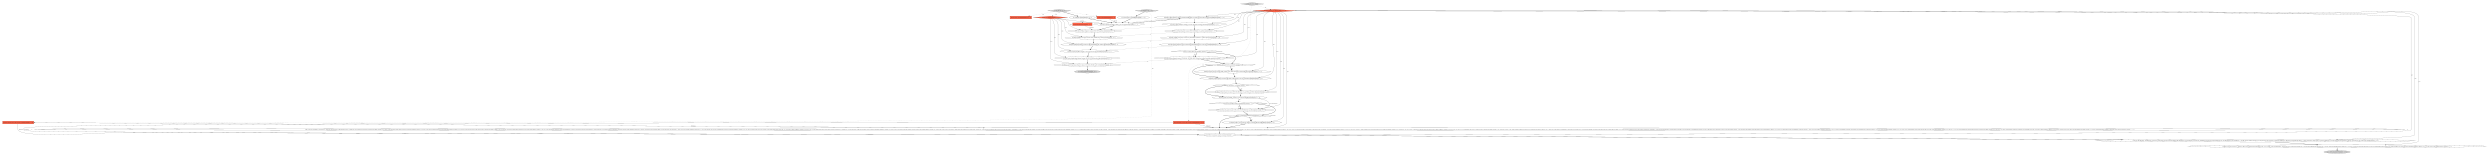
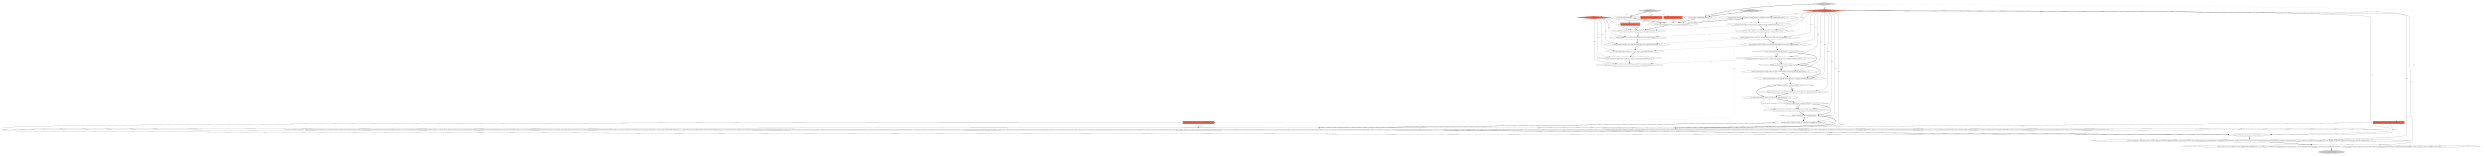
  digraph {
    fontname="Liberation Serif"
    node [fillcolor=white fontname="Liberation Serif" shape=ellipse style=filled]
    edge [fontname="Liberation Serif" style=bold]
    n1 [label="JSONUtils.serializeStringList(json,RegistryConstants.TAG_EXCLUDE,filter.getExclude())@@@10@@@['0', '0', '1']"]
-   n2 [fillcolor=lightgray label="json.endObject()@@@11@@@['0', '0', '1']"]
    n3 [label="dataSource.isShowUtilityObjects()@@@13@@@['1', '1', '0']" shape=diamond]
    n4 [label="JSONUtils.field(json,RegistryConstants.ATTR_SHOW_UTIL_OBJECTS,dataSource.isShowUtilityObjects())@@@14@@@['1', '1', '0']"]
    n5 [label="JSONUtils.field(json,RegistryConstants.ATTR_READ_ONLY,dataSource.isConnectionReadOnly())@@@16@@@['1', '1', '0']"]
    n6 [label="dataSource.getFolder() != null@@@17@@@['1', '1', '0']" shape=diamond]
    n7 [label="JSONUtils.fieldNE(json,RegistryConstants.ATTR_ID,objectID)@@@4@@@['1', '1', '1']"]
    n8 [label="JSONUtils.field(json,RegistryConstants.ATTR_PROVIDER,dataSource.getDriver().getProviderDescriptor().getId())@@@5@@@['1', '1', '0']"]
    n9 [label="JSONUtils.fieldNE(json,RegistryConstants.ATTR_TYPE,typeName)@@@5@@@['0', '0', '1']"]
    n10 [label="JSONUtils.field(json,RegistryConstants.ATTR_DRIVER,dataSource.getDriver().getId())@@@6@@@['1', '1', '0']"]
    n11 [label="JSONUtils.fieldNE(json,RegistryConstants.ATTR_NAME,filter.getName())@@@6@@@['0', '0', '1']"]
    n12 [label="JSONUtils.field(json,RegistryConstants.ATTR_NAME,dataSource.getName())@@@7@@@['1', '1', '0']"]
    n13 [fillcolor=tomato label="@NotNull DataSourceDescriptor dataSource@@@2@@@['1', '0', '0']" shape=box]
    n14 [label="{DBPConnectionConfiguration connectionInfo = dataSource.getConnectionConfiguration()json.name(\"configuration\")json.beginObject()JSONUtils.fieldNE(json,RegistryConstants.ATTR_HOST,connectionInfo.getHostName())JSONUtils.fieldNE(json,RegistryConstants.ATTR_PORT,connectionInfo.getHostPort())JSONUtils.fieldNE(json,RegistryConstants.ATTR_SERVER,connectionInfo.getServerName())JSONUtils.fieldNE(json,RegistryConstants.ATTR_DATABASE,connectionInfo.getDatabaseName())JSONUtils.fieldNE(json,RegistryConstants.ATTR_URL,connectionInfo.getUrl())saveSecuredCredentials(dataSource,null,null,connectionInfo.getUserName(),dataSource.isSavePassword()? connectionInfo.getUserPassword(): null)JSONUtils.fieldNE(json,RegistryConstants.ATTR_HOME,connectionInfo.getClientHomeId())if (connectionInfo.getConnectionType() != null) {JSONUtils.field(json,RegistryConstants.ATTR_TYPE,connectionInfo.getConnectionType().getId())}JSONUtils.fieldNE(json,RegistryConstants.ATTR_COLOR,connectionInfo.getConnectionColor())if (connectionInfo.getKeepAliveInterval() > 0) {JSONUtils.field(json,RegistryConstants.ATTR_KEEP_ALIVE,connectionInfo.getKeepAliveInterval())}JSONUtils.fieldNE(json,\"config-profile\",connectionInfo.getConfigProfileName())JSONUtils.serializeProperties(json,RegistryConstants.TAG_PROPERTIES,connectionInfo.getProperties())JSONUtils.serializeProperties(json,RegistryConstants.TAG_PROVIDER_PROPERTIES,connectionInfo.getProviderProperties())JSONUtils.fieldNE(json,\"auth-model\",connectionInfo.getAuthModelId())JSONUtils.serializeProperties(json,\"auth-properties\",connectionInfo.getAuthProperties())if (!ArrayUtils.isEmpty(connectionInfo.getDeclaredEvents())) {json.name(RegistryConstants.TAG_EVENTS)json.beginObject()for (DBPConnectionEventType eventType : connectionInfo.getDeclaredEvents()){DBRShellCommand command = connectionInfo.getEvent(eventType)if (!command.isEnabled()) {continue}json.name(eventType.name())json.beginObject()JSONUtils.field(json,RegistryConstants.ATTR_ENABLED,command.isEnabled())JSONUtils.field(json,RegistryConstants.ATTR_SHOW_PANEL,command.isShowProcessPanel())JSONUtils.field(json,RegistryConstants.ATTR_WAIT_PROCESS,command.isWaitProcessFinish())if (command.isWaitProcessFinish()) {JSONUtils.field(json,RegistryConstants.ATTR_WAIT_PROCESS_TIMEOUT,command.getWaitProcessTimeoutMs())}JSONUtils.field(json,RegistryConstants.ATTR_TERMINATE_AT_DISCONNECT,command.isTerminateAtDisconnect())JSONUtils.field(json,RegistryConstants.ATTR_PAUSE_AFTER_EXECUTE,command.getPauseAfterExecute())JSONUtils.fieldNE(json,RegistryConstants.ATTR_WORKING_DIRECTORY,command.getWorkingDirectory())JSONUtils.fieldNE(json,RegistryConstants.ATTR_COMMAND,command.getCommand())json.endObject()}json.endObject()}if (!CommonUtils.isEmpty(connectionInfo.getHandlers())) {json.name(RegistryConstants.TAG_HANDLERS)json.beginObject()for (DBWHandlerConfiguration configuration : connectionInfo.getHandlers()){if (configuration.isEnabled()) {saveNetworkHandlerConfiguration(json,dataSource,null,configuration)}}json.endObject()}{DBPConnectionBootstrap bootstrap = connectionInfo.getBootstrap()if (bootstrap.hasData()) {json.name(RegistryConstants.TAG_BOOTSTRAP)json.beginObject()if (bootstrap.getDefaultAutoCommit() != null) {JSONUtils.field(json,RegistryConstants.ATTR_AUTOCOMMIT,bootstrap.getDefaultAutoCommit())}if (bootstrap.getDefaultTransactionIsolation() != null) {JSONUtils.field(json,RegistryConstants.ATTR_TXN_ISOLATION,bootstrap.getDefaultTransactionIsolation())}JSONUtils.fieldNE(json,RegistryConstants.ATTR_DEFAULT_CATALOG,bootstrap.getDefaultCatalogName())JSONUtils.fieldNE(json,RegistryConstants.ATTR_DEFAULT_SCHEMA,bootstrap.getDefaultSchemaName())if (bootstrap.isIgnoreErrors()) {JSONUtils.field(json,RegistryConstants.ATTR_IGNORE_ERRORS,true)}JSONUtils.serializeStringList(json,RegistryConstants.TAG_QUERY,bootstrap.getInitQueries())json.endObject()}}json.endObject()}@@@27@@@['1', '1', '0']"]
    n15 [label="serializeModifyPermissions(json,dataSource)@@@106@@@['1', '1', '0']"]
    n16 [label="{Collection<FilterMapping> filterMappings = dataSource.getObjectFilters()if (!CommonUtils.isEmpty(filterMappings)) {json.name(RegistryConstants.TAG_FILTERS)json.beginArray()for (FilterMapping filter : filterMappings){if (filter.defaultFilter != null && !filter.defaultFilter.isEmpty()) {saveObjectFiler(json,filter.typeName,null,filter.defaultFilter)}for (Map.Entry<String,DBSObjectFilter> cf : filter.customFilters.entrySet()){if (!cf.getValue().isEmpty()) {saveObjectFiler(json,filter.typeName,cf.getKey(),cf.getValue())}}}json.endArray()}}@@@107@@@['1', '1', '0']"]
    n17 [label="!CommonUtils.isEmpty(lockPasswordHash)@@@21@@@['1', '1', '0']" shape=diamond]
    n18 [label="JSONUtils.field(json,RegistryConstants.ATTR_LOCK_PASSWORD,lockPasswordHash)@@@22@@@['1', '1', '0']"]
    n19 [label="dataSource.hasSharedVirtualModel()@@@24@@@['1', '1', '0']" shape=diamond]
    n20 [label="JSONUtils.field(json,\"virtual-model-id\",dataSource.getVirtualModel().getId())@@@25@@@['1', '1', '0']"]
    n21 [label="JSONUtils.field(json,RegistryConstants.ATTR_FOLDER,dataSource.getFolder().getFolderPath())@@@18@@@['1', '1', '0']"]
    n22 [label="final String lockPasswordHash = dataSource.getLockPasswordHash()@@@20@@@['1', '1', '0']"]
    n23 [label="JSONUtils.field(json,RegistryConstants.ATTR_SAVE_PASSWORD,dataSource.isSavePassword())@@@9@@@['1', '1', '0']"]
    n24 [label="JSONUtils.field(json,RegistryConstants.ATTR_ENABLED,filter.isEnabled())@@@8@@@['0', '0', '1']"]
    n25 [label="dataSource.isShowSystemObjects()@@@10@@@['1', '1', '0']" shape=diamond]
    n26 [label="JSONUtils.serializeStringList(json,RegistryConstants.TAG_INCLUDE,filter.getInclude())@@@9@@@['0', '0', '1']"]
    n27 [label="JSONUtils.field(json,RegistryConstants.ATTR_SHOW_SYSTEM_OBJECTS,dataSource.isShowSystemObjects())@@@11@@@['1', '1', '0']"]
    n28 [label="json.beginObject()@@@3@@@['0', '0', '1']"]
    n29 [fillcolor=tomato label="String typeName@@@2@@@['0', '0', '1']" shape=box]
    n30 [fillcolor=lightgray label="json.endObject()@@@139@@@['1', '1', '0']"]
    n31 [label="{SimplePreferenceStore prefStore = dataSource.getPreferenceStore()Map<String,String> props = new TreeMap<>()for (String propName : prefStore.preferenceNames()){String propValue = prefStore.getString(propName)String defValue = prefStore.getDefaultString(propName)if (propValue != null && !CommonUtils.equalObjects(propValue,defValue)) {props.put(propName,propValue)}}if (!props.isEmpty()) {JSONUtils.serializeProperties(json,RegistryConstants.TAG_CUSTOM_PROPERTIES,props)}}@@@125@@@['1', '1', '0']"]
    n32 [fillcolor=lightgray label="saveObjectFiler['0', '0', '1']" shape=diamond]
    n33 [fillcolor=tomato label="JsonWriter json@@@2@@@['0', '0', '1']" shape=diamond]
    n34 [fillcolor=tomato label="DBSObjectFilter filter@@@2@@@['0', '0', '1']" shape=box]
    n35 [fillcolor=tomato label="String objectID@@@2@@@['0', '0', '1']" shape=box]
    n36 [label="JSONUtils.fieldNE(json,RegistryConstants.ATTR_DESCRIPTION,filter.getDescription())@@@7@@@['0', '0', '1']"]
    n37 [label="JSONUtils.fieldNE(json,RegistryConstants.TAG_DESCRIPTION,dataSource.getDescription())@@@8@@@['1', '1', '0']"]
    n38 [fillcolor=lightgray label="saveDataSource['1', '0', '0']" shape=diamond]
    n39 [label="json.name(dataSource.getId())@@@3@@@['1', '1', '0']"]
    n40 [fillcolor=tomato label="@NotNull JsonWriter json@@@2@@@['1', '1', '0']" shape=diamond]
    n41 [fillcolor=lightgray label="saveDataSource['0', '1', '0']" shape=diamond]
    n42 [fillcolor=tomato label="@NotNull DataSourceDescriptor dataSource@@@2@@@['0', '1', '0']" shape=box]
-   n1 -> n2
    n3 -> n4 [label=true style=dotted]
    n3 -> n4
    n3 -> n5
    n4 -> n5
    n5 -> n6
    n6 -> n21
    n6 -> n21 [label=true style=dotted]
    n6 -> n22
    n7 -> n8
    n7 -> n9
    n8 -> n7 [label=0 style=dashed]
    n8 -> n10
    n9 -> n11
    n10 -> n9 [label=0 style=dashed]
    n10 -> n12
    n11 -> n36
    n12 -> n11 [label=0 style=dashed]
    n12 -> n37
    n13 -> n14 [label=dataSource style=solid]
    n13 -> n15 [label=dataSource style=solid]
    n14 -> n15
    n15 -> n16
    n16 -> n31
    n17 -> n18 [label=true style=dotted]
    n17 -> n18
    n17 -> n19
    n18 -> n19
    n19 -> n14
    n19 -> n20 [label=true style=dotted]
    n19 -> n20
    n20 -> n14
    n21 -> n22
    n22 -> n17
    n22 -> n18 [label=lockPasswordHash style=solid]
    n23 -> n24 [label=0 style=dashed]
    n23 -> n25
    n24 -> n26
    n25 -> n3
    n25 -> n27 [label=true style=dotted]
    n25 -> n27
    n26 -> n1
    n27 -> n1 [label=0 style=dashed]
    n27 -> n3
    n28 -> n7
    n28 -> n29 [label=true style=dotted]
    n29 -> n9 [label=typeName style=solid]
    n31 -> n30
    n32 -> n28
    n32 -> n33 [label=true style=dotted]
    n32 -> n34 [label=true style=dotted]
    n32 -> n35 [label=true style=dotted]
    n33 -> n1 [label=json style=solid]
    n33 -> n7 [label=json style=solid]
    n33 -> n9 [label=json style=solid]
    n33 -> n11 [label=json style=solid]
    n33 -> n24 [label=json style=solid]
    n33 -> n26 [label=json style=solid]
    n33 -> n36 [label=json style=solid]
    n35 -> n7 [label=objectID style=solid]
    n36 -> n24
    n37 -> n23
    n37 -> n36 [label=0 style=dashed]
    n38 -> n13 [label=true style=dotted]
+   n38 -> n39
    n38 -> n40 [label=true style=dotted]
    n39 -> n7
    n40 -> n4 [label=json style=solid]
    n40 -> n5 [label=json style=solid]
    n40 -> n8 [label=json style=solid]
    n40 -> n10 [label=json style=solid]
    n40 -> n12 [label=json style=solid]
    n40 -> n14 [label=json style=solid]
    n40 -> n15 [label=json style=solid]
    n40 -> n16 [label=json style=solid]
    n40 -> n18 [label=json style=solid]
    n40 -> n20 [label=json style=solid]
    n40 -> n21 [label=json style=solid]
    n40 -> n23 [label=json style=solid]
    n40 -> n27 [label=json style=solid]
    n40 -> n31 [label=json style=solid]
    n40 -> n37 [label=json style=solid]
    n41 -> n39
    n41 -> n42 [label=true style=dotted]
    n42 -> n14 [label=dataSource style=solid]
    n42 -> n15 [label=dataSource style=solid]
  }
